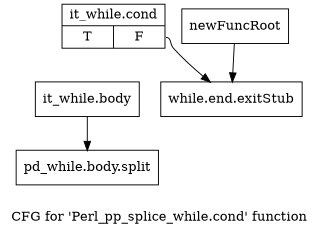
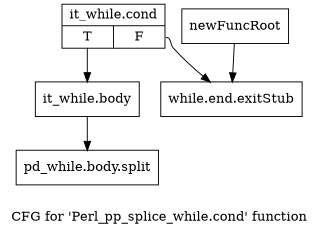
  digraph {
    label="CFG for 'Perl_pp_splice_while.cond' function"
    node [shape=record]
    n1 [label="{newFuncRoot}"]
    n2 [label="{while.end.exitStub}"]
    n3 [label="{it_while.cond|{<s0>T|<s1>F}}"]
    n4 [label="{it_while.body}"]
    n5 [label="{pd_while.body.split}"]
    n1 -> n2
    n3 -> n2 [tailport=s1]
+   n3 -> n4 [tailport=s0]
    n4 -> n5
  }
